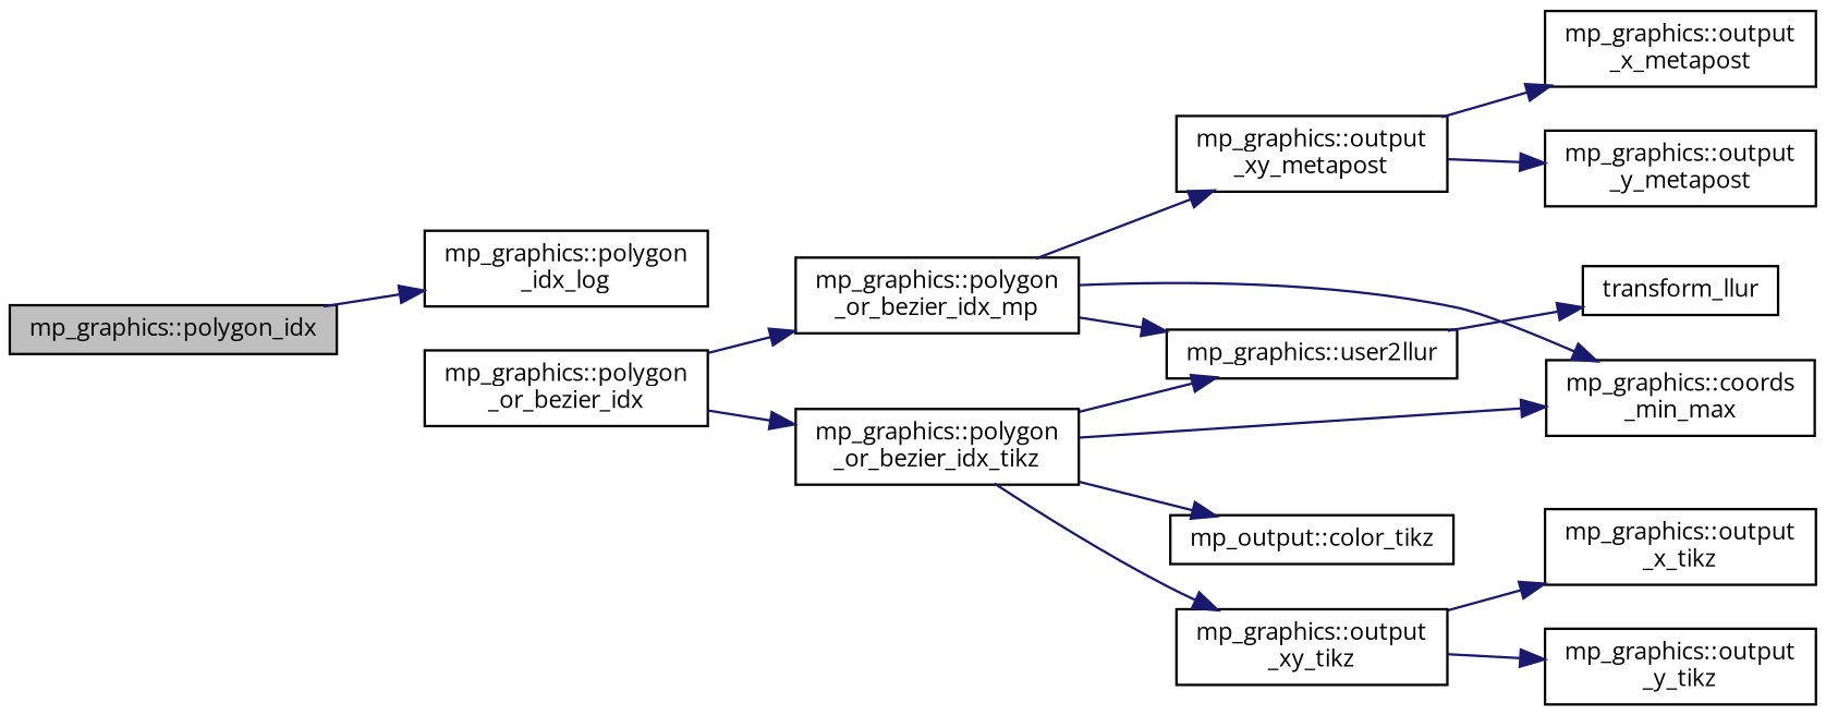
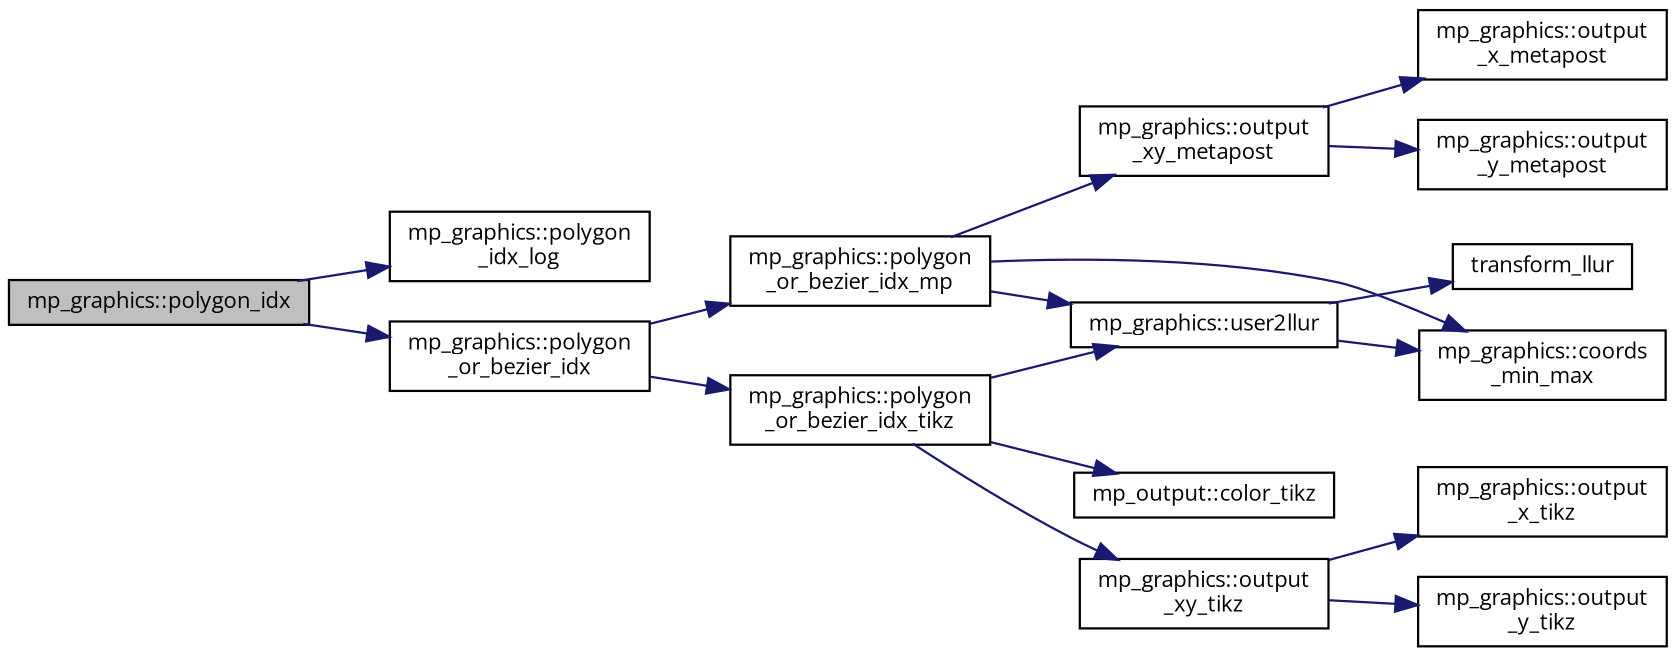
  digraph {
    fontname="Open Sans"
    rankdir=LR
    node [color=black fillcolor=white fontname="Open Sans" fontsize=10 shape=record style=filled]
    edge [color=midnightblue fontname="Open Sans" fontsize=10 labelfontname=Helvetica labelfontsize=10 style=solid]
    n1 [fillcolor=grey75 fontcolor=black height=0.2 label="mp_graphics::polygon_idx" width=0.4]
    n2 [height=0.2 label="mp_graphics::polygon\l_idx_log" width=0.4]
    n3 [height=0.2 label="mp_graphics::polygon\l_or_bezier_idx" width=0.4]
    n4 [height=0.2 label="mp_graphics::polygon\l_or_bezier_idx_mp" width=0.4]
    n5 [height=0.2 label="mp_graphics::polygon\l_or_bezier_idx_tikz" width=0.4]
    n6 [height=0.2 label="mp_graphics::coords\l_min_max" width=0.4]
    n7 [height=0.2 label="mp_graphics::user2llur" width=0.4]
    n8 [height=0.2 label="mp_graphics::output\l_xy_metapost" width=0.4]
    n9 [height=0.2 label="mp_output::color_tikz" width=0.4]
    n10 [height=0.2 label="mp_graphics::output\l_xy_tikz" width=0.4]
    n11 [height=0.2 label=transform_llur width=0.4]
    n12 [height=0.2 label="mp_graphics::output\l_x_metapost" width=0.4]
    n13 [height=0.2 label="mp_graphics::output\l_y_metapost" width=0.4]
    n14 [height=0.2 label="mp_graphics::output\l_x_tikz" width=0.4]
    n15 [height=0.2 label="mp_graphics::output\l_y_tikz" width=0.4]
    n1 -> n2
+   n1 -> n3
    n3 -> n4
    n3 -> n5
    n4 -> n6
    n4 -> n7
    n4 -> n8
-   n5 -> n6
+   n7 -> n6
    n5 -> n7
    n5 -> n9
    n5 -> n10
    n7 -> n11
    n8 -> n12
    n8 -> n13
    n10 -> n14
    n10 -> n15
  }
